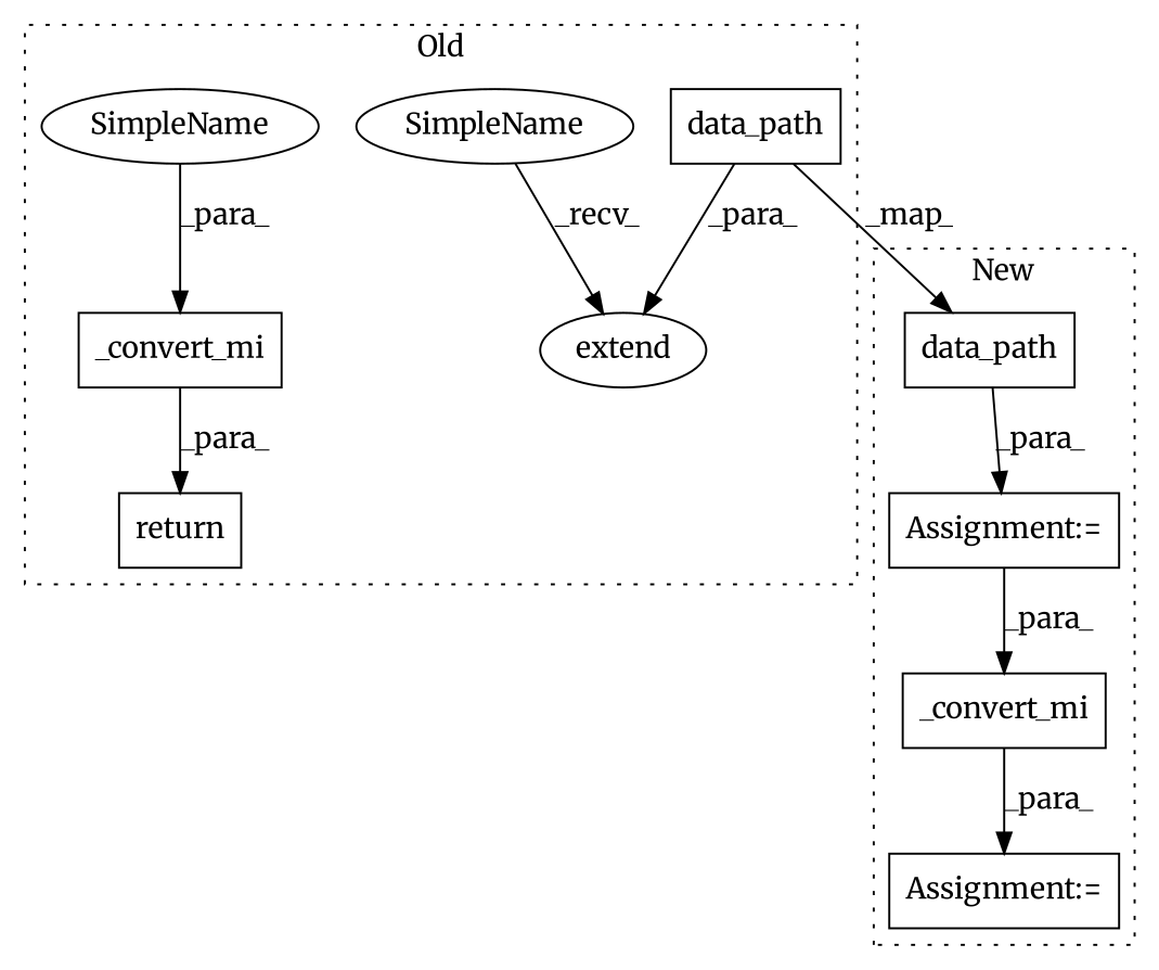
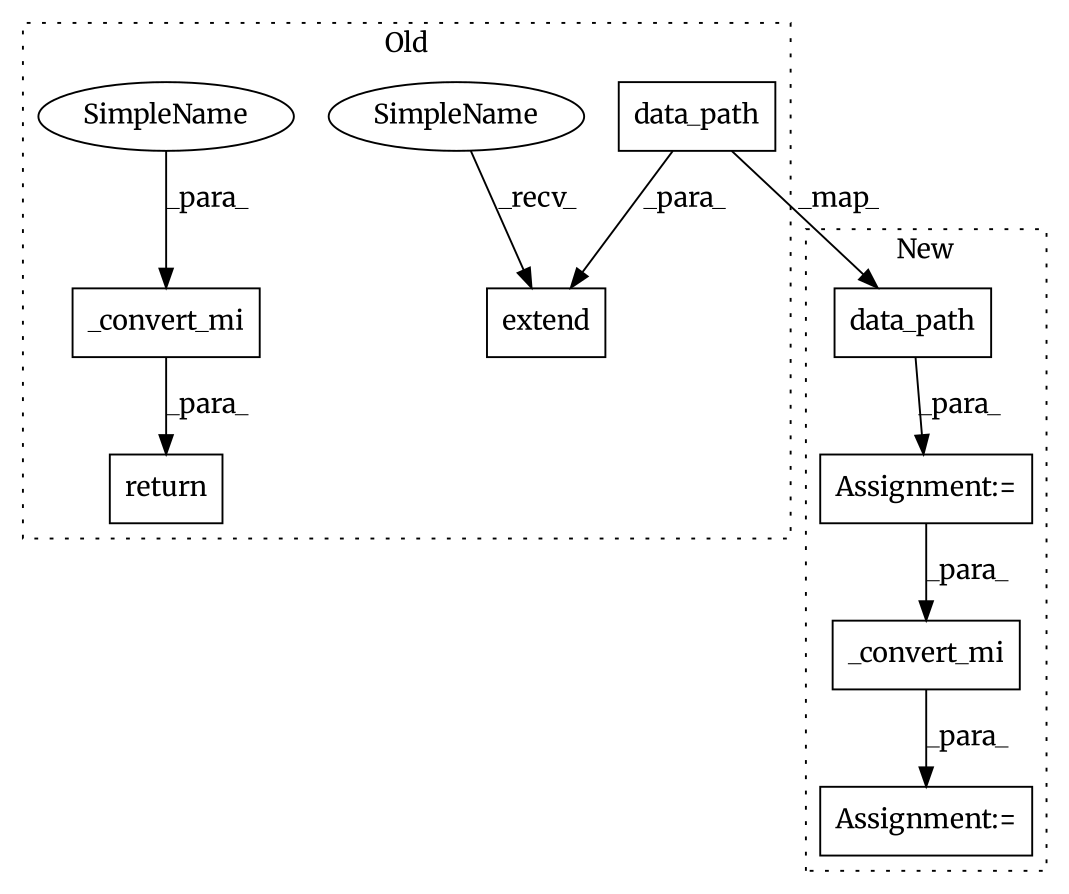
  digraph {
    fontname=Merriweather
    node [a=32 l="10,1" shape=box fontname=Merriweather]
    edge [fontname=Merriweather]
    n1 [label=data_path s="2751,2794"]
-   n2 [l="7,1" label=extend s="2744,2795" shape=ellipse]
+   n2 [l="7,1" label=extend s="2744,2795"]
    n3 [l="12,1" label=_convert_mi s="2815,2855"]
    n4 [a=41 l=7 label=return s=2808]
    n5 [a=42 l=10 label=SimpleName s=2827 shape=ellipse]
    n6 [a=42 l=10 label=SimpleName s=2733 shape=ellipse]
    n7 [label=data_path s="2774,2817"]
    n8 [a=7 l=1 label="Assignment:=" s=2773]
    n9 [a=7 l=2 label="Assignment:=" s=2852]
    n10 [l="12,1" label=_convert_mi s="2854,2895"]
    subgraph cluster_1 {
      label=Old
      style=dotted
      n1
      n2
      n3
      n4
      n5
      n6
    }
    subgraph cluster_2 {
      label=New
      style=dotted
      n7
      n8
      n9
      n10
    }
    n1 -> n2 [label=_para_]
    n1 -> n7 [label=_map_]
    n3 -> n4 [label=_para_]
    n5 -> n3 [label=_para_]
    n6 -> n2 [label=_recv_]
    n7 -> n8 [label=_para_]
    n8 -> n10 [label=_para_]
    n10 -> n9 [label=_para_]
  }
